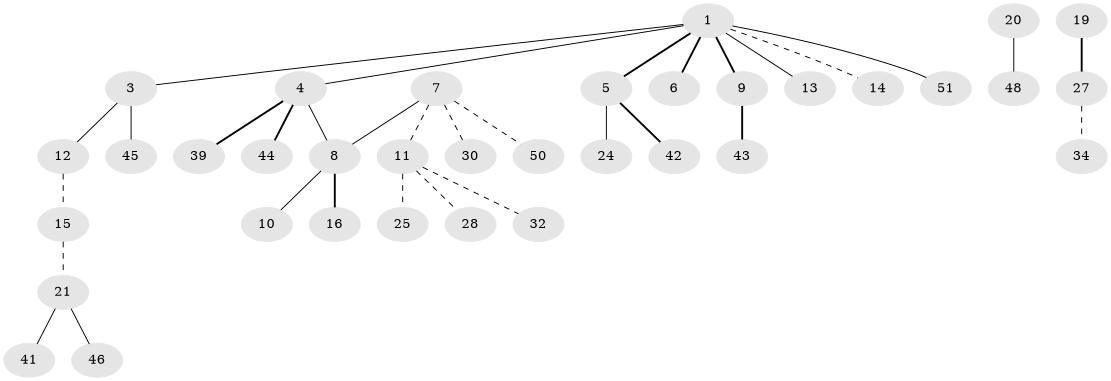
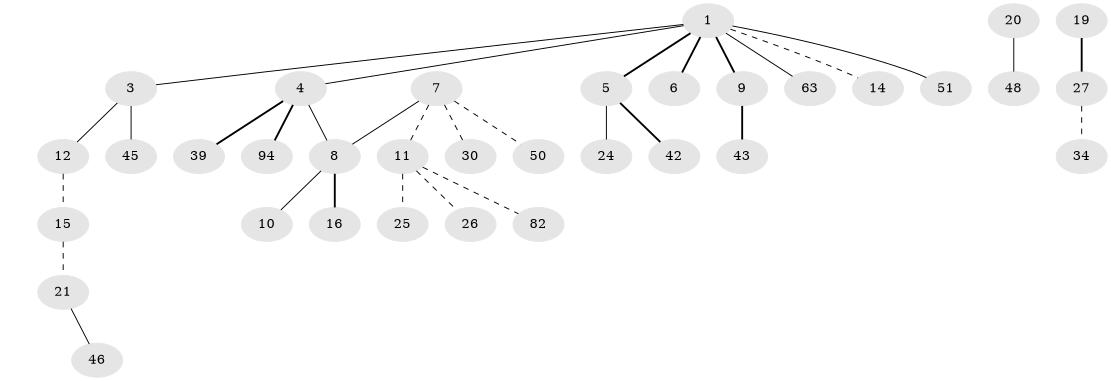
  graph {
    node [color=gray90 style=filled]
    edge [style=solid]
    1 [super="+2"]
    3 [super="+40"]
    4 [super="+38"]
    5 [super="+17"]
    6
    9 [super="+29"]
-   13
+   13 [label=63]
    14 [super="+22"]
    51
    12 [super="+31"]
    45 [super="+49"]
    39
-   44
+   44 [label=94]
    8 [super="+54"]
    24
    42 [super="+52"]
    43
    20 [super="+47"]
    48
    15
    27 [super="+37"]
    19
    7 [super="+23"]
    11 [super="+18"]
    30 [super="+33"]
    50
    10 [super="+28"]
    16
    25
-   26 [label=28]
-   32 [super="+36"]
+   26
+   32 [super="+36" label=82]
    21 [super="+35"]
-   41
    46 [super="+53"]
    34
    1 -- 3
    1 -- 4
    1 -- 5 [style=bold]
    1 -- 6 [style=bold]
    1 -- 9 [style=bold]
    1 -- 13
    1 -- 14 [style=dashed]
    1 -- 51
    3 -- 12
    3 -- 45
    4 -- 39 [style=bold]
    4 -- 44 [style=bold]
    4 -- 8
    5 -- 24
    5 -- 42 [style=bold]
    9 -- 43 [style=bold]
    12 -- 15 [style=dashed]
    8 -- 10
    8 -- 16 [style=bold]
    20 -- 48
    15 -- 21 [style=dashed]
    27 -- 34 [style=dashed]
    19 -- 27 [style=bold]
    7 -- 8
    7 -- 11 [style=dashed]
    7 -- 30 [style=dashed]
    7 -- 50 [style=dashed]
    11 -- 25 [style=dashed]
    11 -- 26 [style=dashed]
    11 -- 32 [style=dashed]
-   21 -- 41
    21 -- 46
  }
